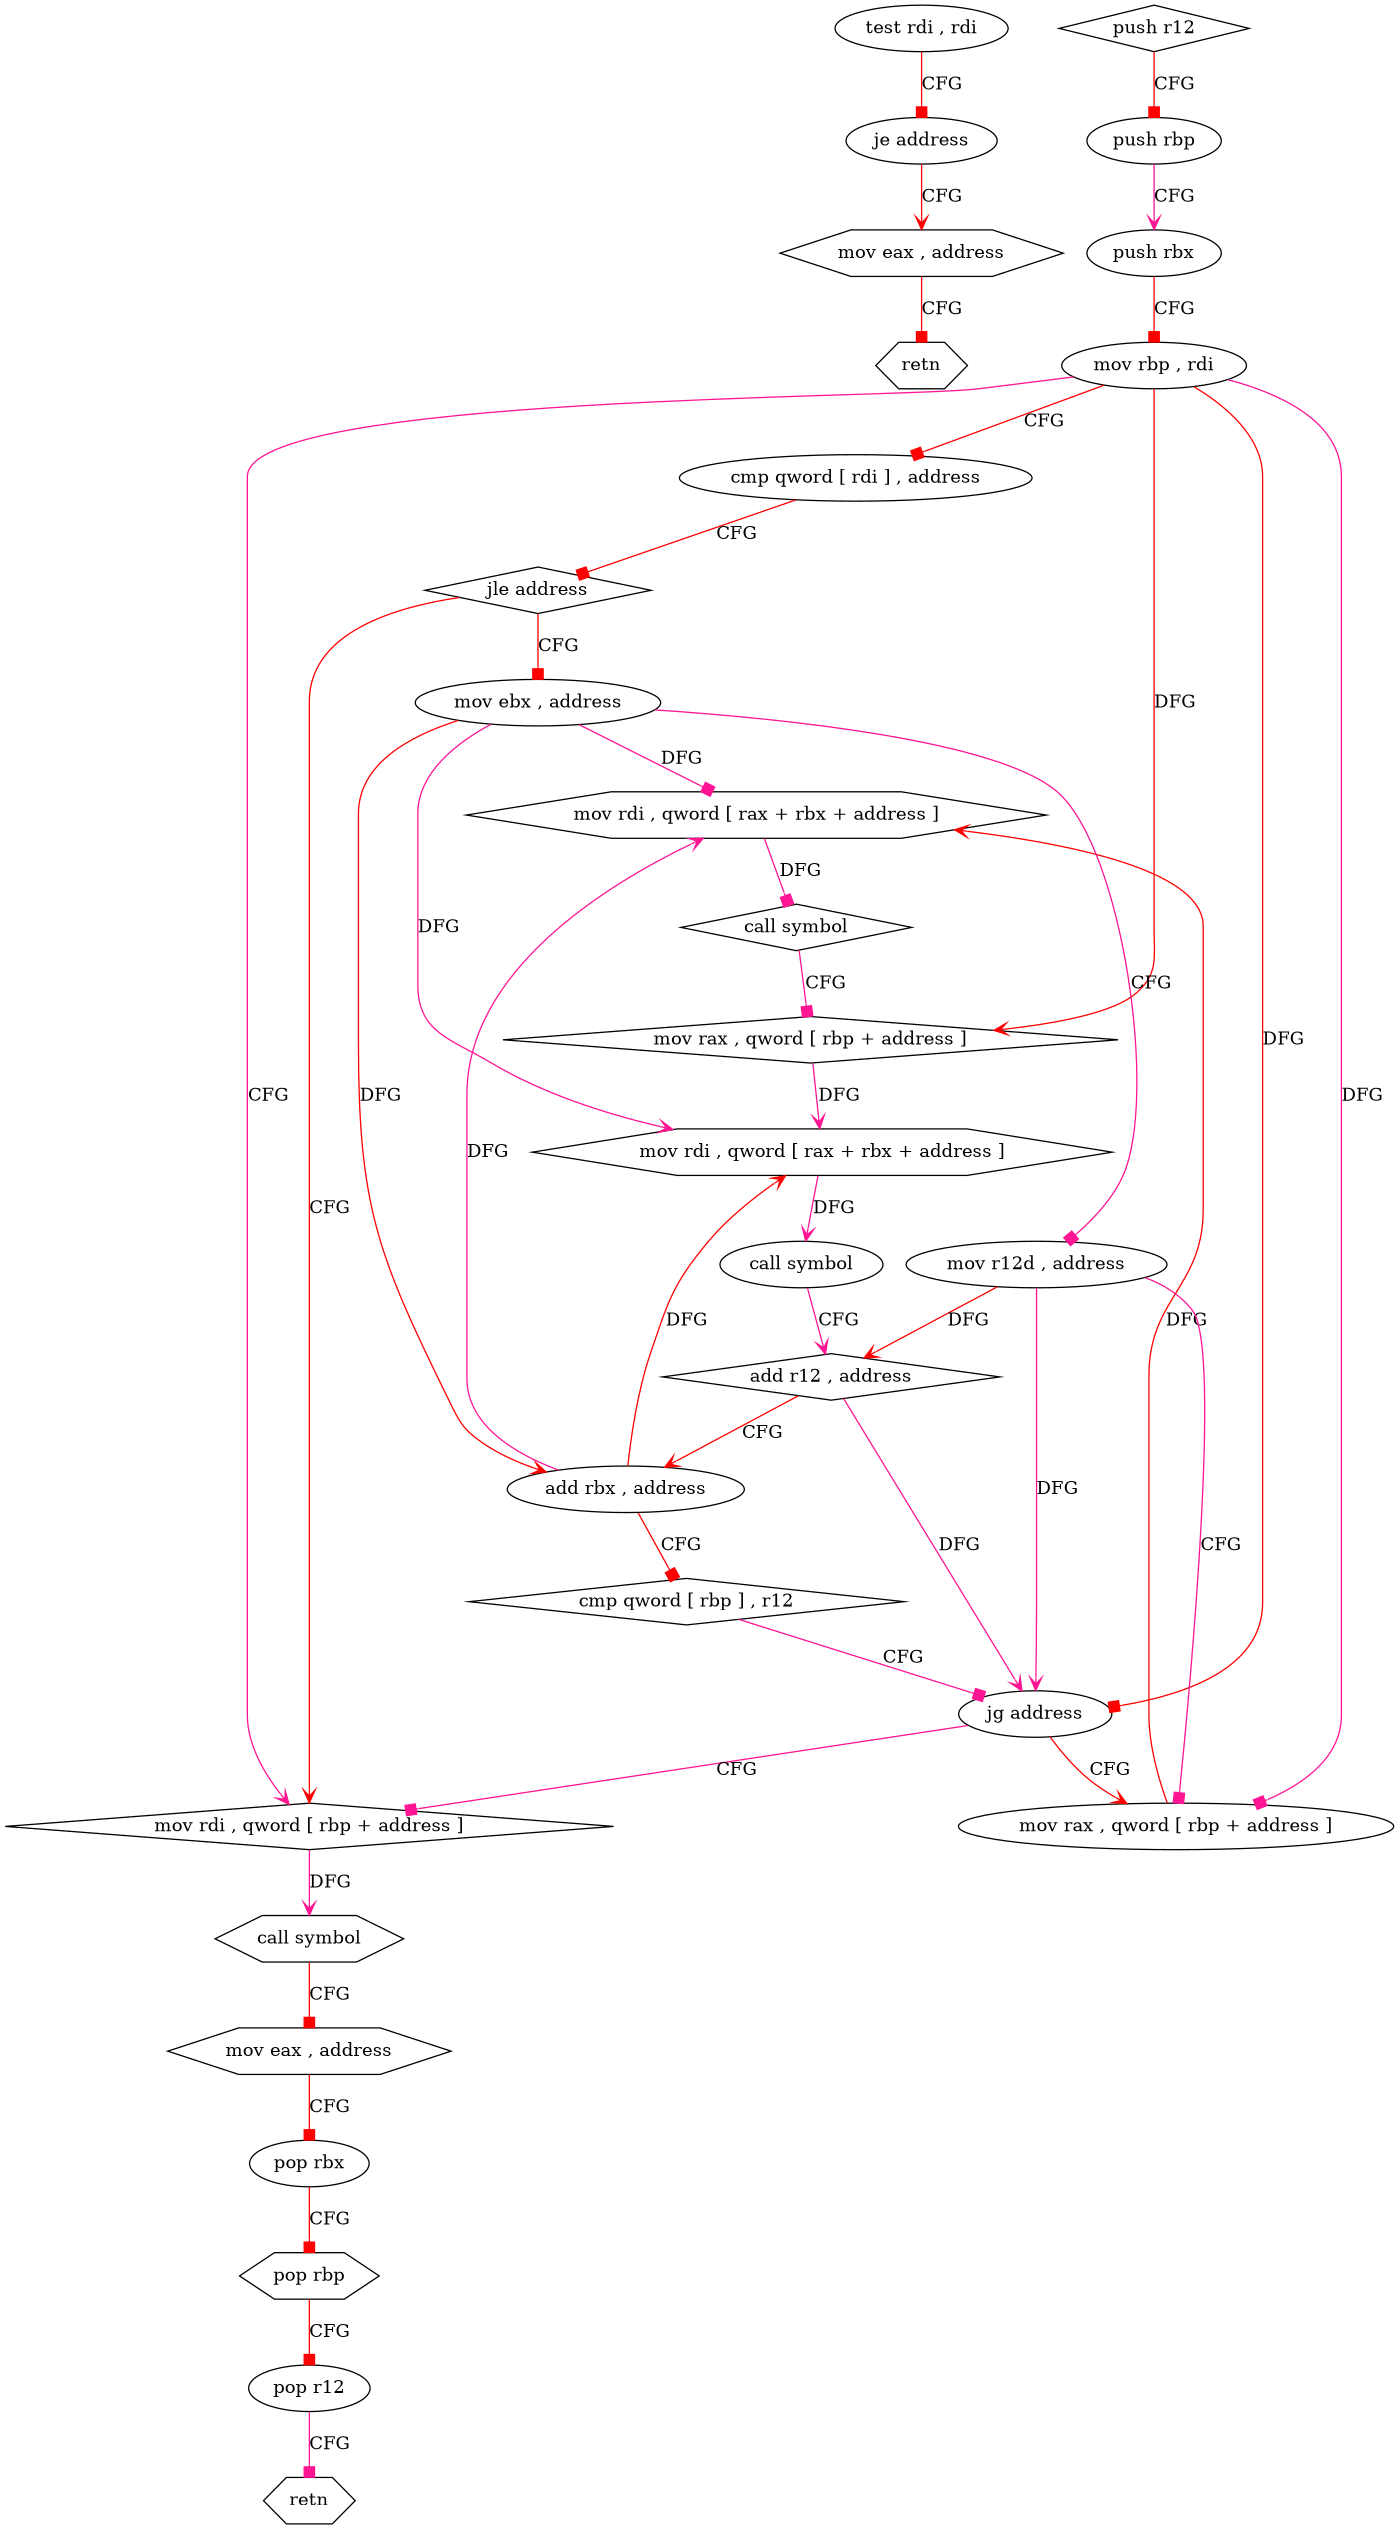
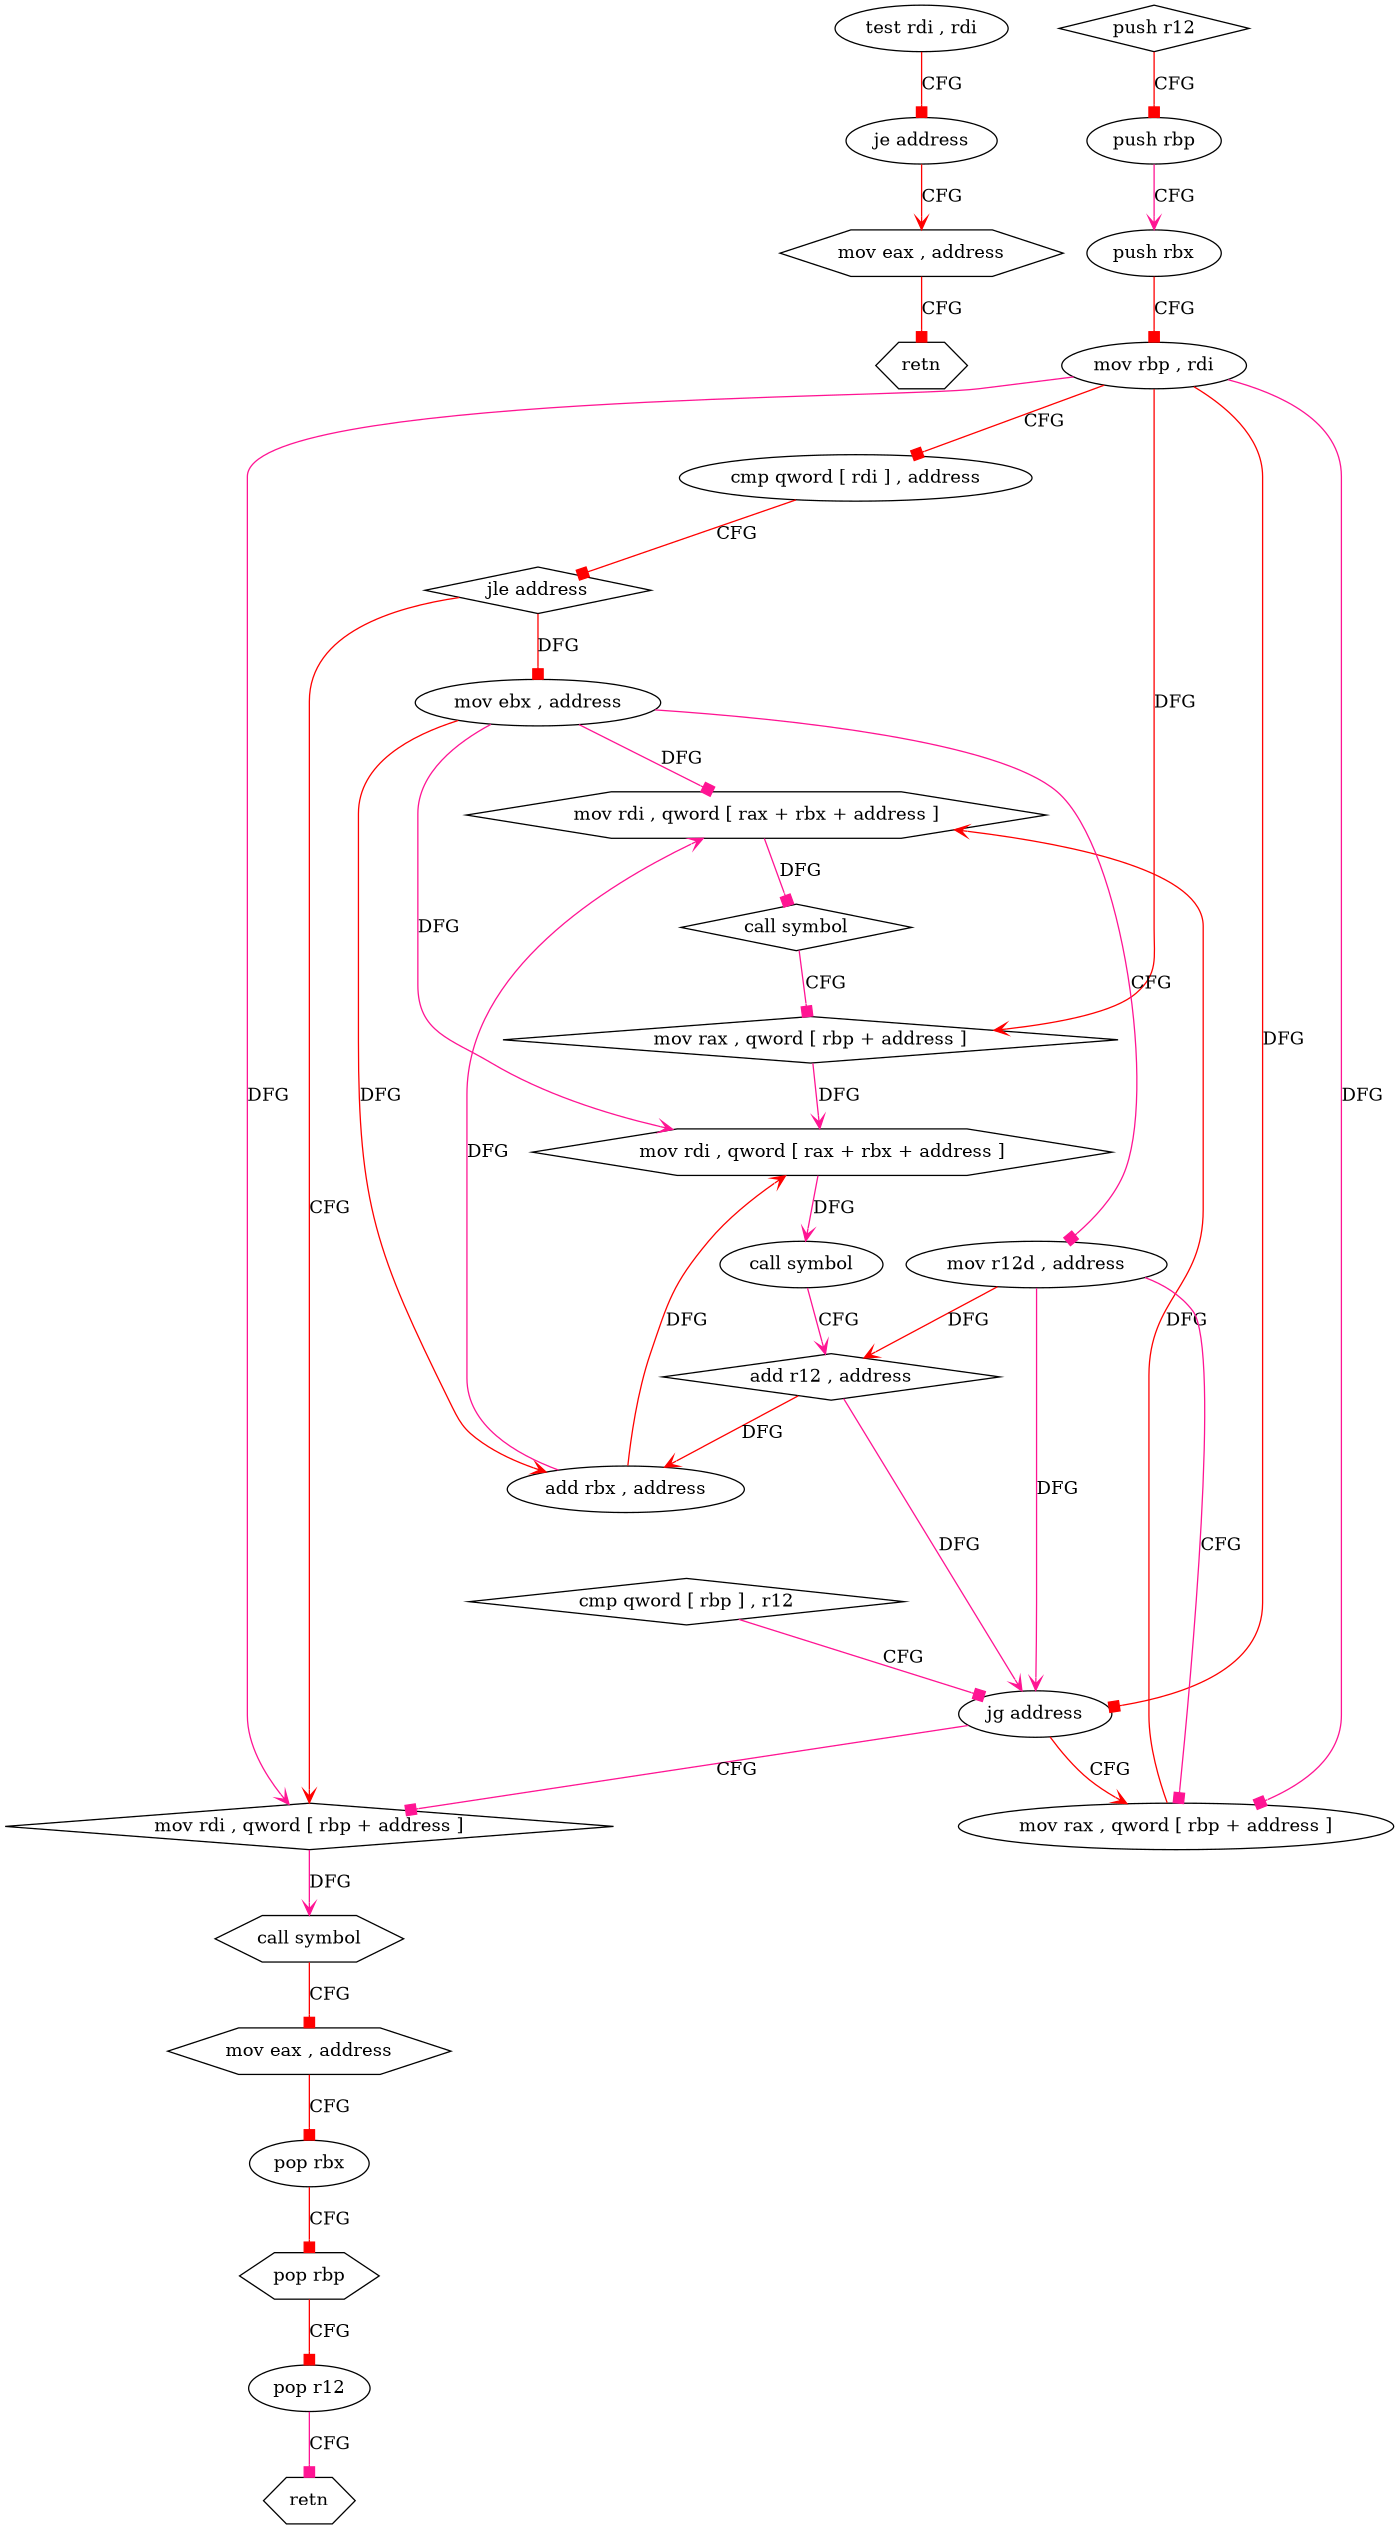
  digraph {
    node [shape=ellipse]
    edge [arrowhead=box color=red]
    n1 [label="test rdi , rdi"]
    n2 [label="je address"]
    n3 [label="mov eax , address" shape=hexagon]
    n4 [label=retn shape=hexagon]
    n5 [label="push r12" shape=diamond]
    n6 [label="push rbp"]
    n7 [label="push rbx"]
    n8 [label="mov rbp , rdi"]
    n9 [label="cmp qword [ rdi ] , address"]
    n10 [label="mov rdi , qword [ rbp + address ]" shape=diamond]
    n11 [label="mov rax , qword [ rbp + address ]"]
    n12 [label="mov rax , qword [ rbp + address ]" shape=diamond]
    n13 [label="jg address"]
    n14 [label="jle address" shape=diamond]
    n15 [label="call symbol" shape=hexagon]
    n16 [label="mov rdi , qword [ rax + rbx + address ]" shape=hexagon]
    n17 [label="mov rdi , qword [ rax + rbx + address ]" shape=hexagon]
    n18 [label="mov ebx , address"]
    n19 [label="mov r12d , address"]
    n20 [label="add rbx , address"]
    n21 [label="mov eax , address" shape=hexagon]
    n22 [label="add r12 , address" shape=diamond]
    n23 [label="call symbol" shape=diamond]
    n24 [label="call symbol"]
    n25 [label="cmp qword [ rbp ] , r12" shape=diamond]
    n26 [label="pop rbx"]
    n27 [label="pop rbp" shape=hexagon]
    n28 [label="pop r12"]
    n29 [label=retn shape=hexagon]
    n1 -> n2 [label=CFG]
    n2 -> n3 [arrowhead=vee label=CFG]
    n3 -> n4 [label=CFG]
    n5 -> n6 [label=CFG]
    n6 -> n7 [arrowhead=vee color=deeppink label=CFG]
    n7 -> n8 [label=CFG]
    n8 -> n9 [label=CFG]
-   n8 -> n10 [arrowhead=vee color=deeppink label=CFG]
+   n8 -> n10 [arrowhead=vee color=deeppink label=DFG]
    n8 -> n11 [color=deeppink label=DFG]
    n8 -> n12 [arrowhead=vee label=DFG]
    n8 -> n13 [label=DFG]
    n9 -> n14 [label=CFG]
    n10 -> n15 [arrowhead=vee color=deeppink label=DFG]
    n11 -> n16 [arrowhead=vee label=DFG]
    n12 -> n17 [arrowhead=vee color=deeppink label=DFG]
    n13 -> n10 [color=deeppink label=CFG]
    n13 -> n11 [arrowhead=vee label=CFG]
    n14 -> n10 [arrowhead=vee label=CFG]
-   n14 -> n18 [label=CFG]
+   n14 -> n18 [label=DFG]
    n15 -> n21 [label=CFG]
    n16 -> n23 [color=deeppink label=DFG]
    n17 -> n24 [arrowhead=vee color=deeppink label=DFG]
    n18 -> n16 [color=deeppink label=DFG]
    n18 -> n17 [arrowhead=vee color=deeppink label=DFG]
    n18 -> n19 [color=deeppink label=CFG]
    n18 -> n20 [arrowhead=vee label=DFG]
    n19 -> n11 [color=deeppink label=CFG]
    n19 -> n13 [arrowhead=vee color=deeppink label=DFG]
    n19 -> n22 [arrowhead=vee label=DFG]
    n20 -> n16 [arrowhead=vee color=deeppink label=DFG]
    n20 -> n17 [arrowhead=vee label=DFG]
-   n20 -> n25 [label=CFG]
    n21 -> n26 [label=CFG]
    n22 -> n13 [arrowhead=vee color=deeppink label=DFG]
-   n22 -> n20 [arrowhead=vee label=CFG]
+   n22 -> n20 [arrowhead=vee label=DFG]
    n23 -> n12 [color=deeppink label=CFG]
    n24 -> n22 [arrowhead=vee color=deeppink label=CFG]
    n25 -> n13 [color=deeppink label=CFG]
    n26 -> n27 [label=CFG]
    n27 -> n28 [label=CFG]
    n28 -> n29 [color=deeppink label=CFG]
  }
